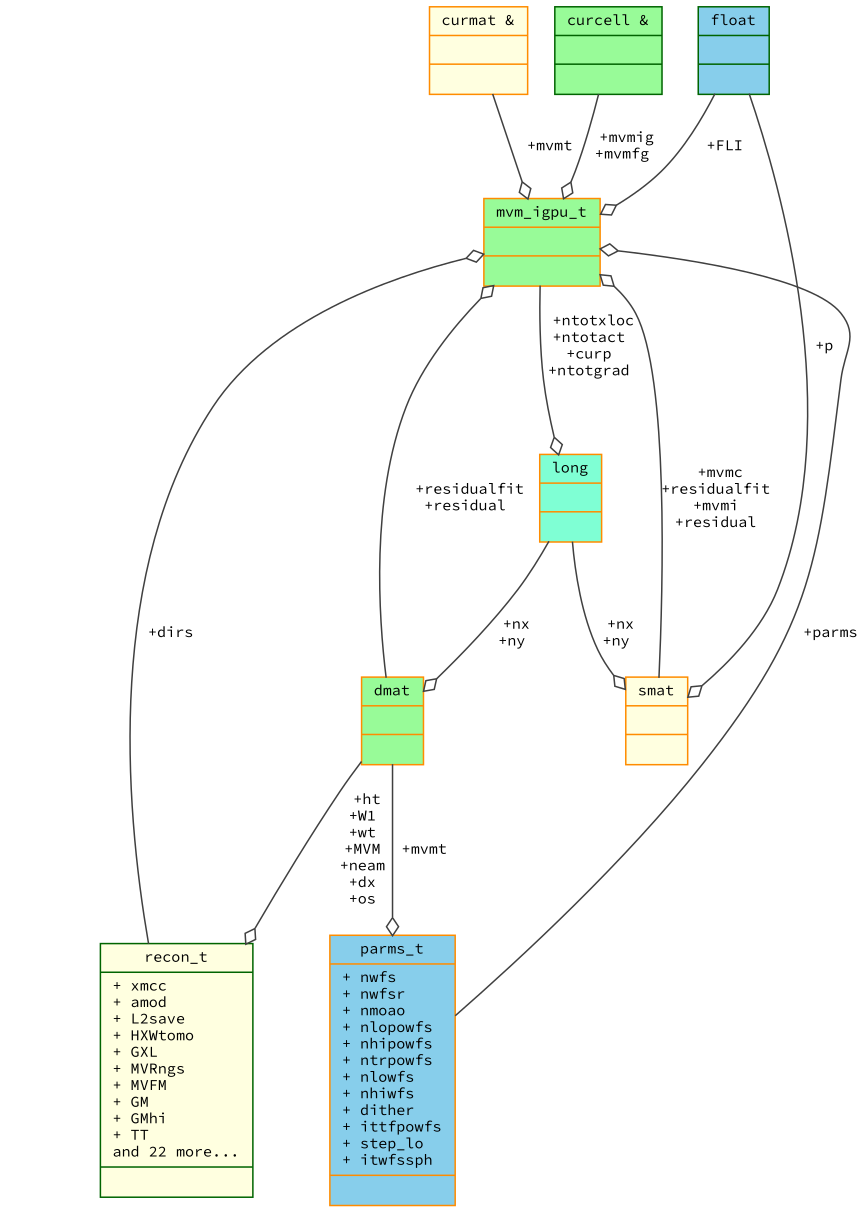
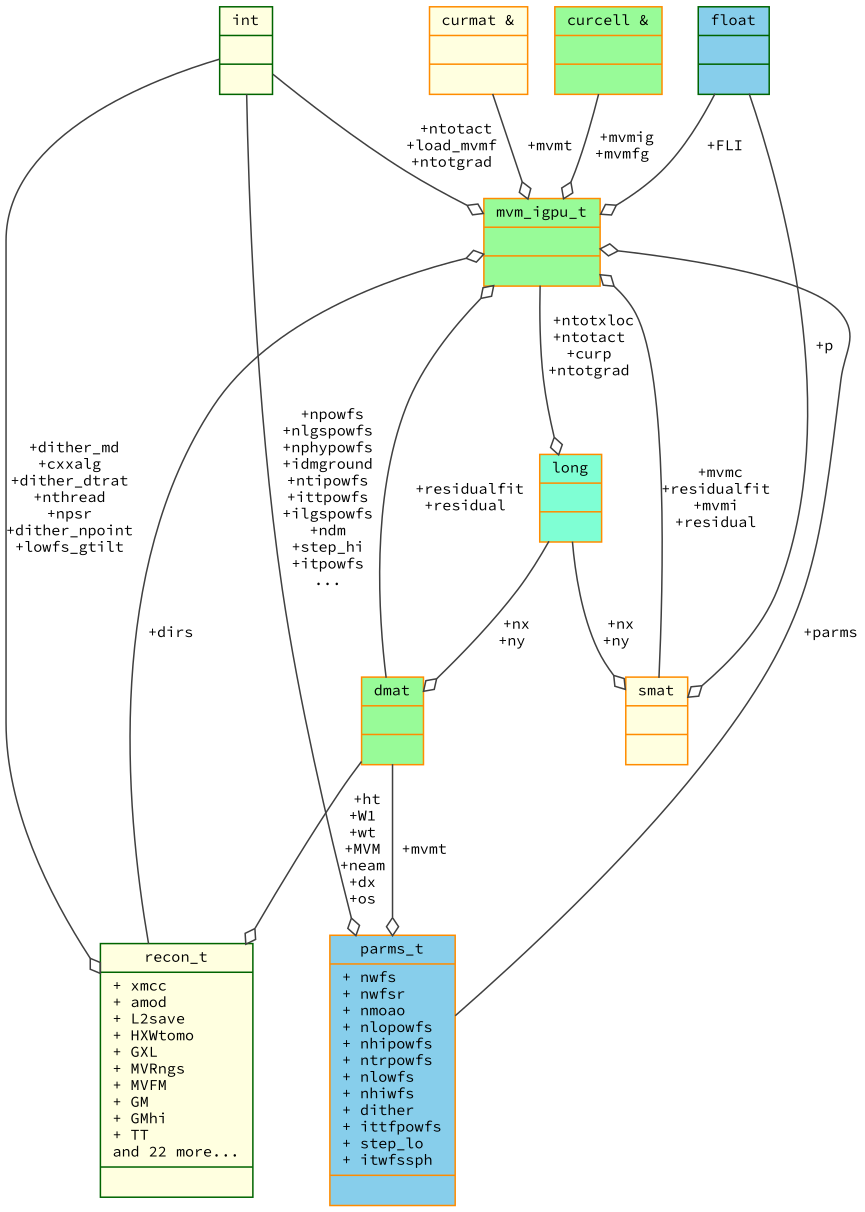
  digraph {
    fontname="Source Code Pro"
    node [color=darkorange fillcolor=lightyellow fontname="Source Code Pro" fontsize=10 shape=record style=filled]
    edge [arrowhead=odiamond color=grey25 fontname="Source Code Pro" fontsize=10 labelfontname=Helvetica labelfontsize=10 style=solid]
    n1 [fillcolor=palegreen fontcolor=black height=0.2 label="{mvm_igpu_t\n||}" width=0.4]
    n2 [fillcolor=aquamarine height=0.2 label="{long\n||}" width=0.4]
-   n3 [color=darkgreen fillcolor=palegreen height=0.2 label="{curcell &\n||}" width=0.4]
+   n3 [fillcolor=palegreen height=0.2 label="{curcell &\n||}" width=0.4]
    n4 [color=darkgreen fillcolor=skyblue height=0.2 label="{float\n||}" width=0.4]
    n5 [height=0.2 label="{smat\n||}" width=0.4]
    n6 [color=darkgreen height=0.2 label="{recon_t\n|+ xmcc\l+ amod\l+ L2save\l+ HXWtomo\l+ GXL\l+ MVRngs\l+ MVFM\l+ GM\l+ GMhi\l+ TT\land 22 more...\l|}" width=0.4]
+   n7 [color=darkgreen height=0.2 label="{int\n||}" width=0.4]
    n8 [fillcolor=skyblue height=0.2 label="{parms_t\n|+ nwfs\l+ nwfsr\l+ nmoao\l+ nlopowfs\l+ nhipowfs\l+ ntrpowfs\l+ nlowfs\l+ nhiwfs\l+ dither\l+ ittfpowfs\l+ step_lo\l+ itwfssph\l|}" width=0.4]
    n9 [fillcolor=palegreen height=0.2 label="{dmat\n||}" width=0.4]
    n10 [height=0.2 label="{curmat &\n||}" width=0.4]
    n1 -> n2 [label=" +ntotxloc\n+ntotact\n+curp\n+ntotgrad"]
    n2 -> n5 [label=" +nx\n+ny"]
    n2 -> n9 [label=" +nx\n+ny"]
    n3 -> n1 [label=" +mvmig\n+mvmfg"]
    n4 -> n1 [label=" +FLI"]
    n4 -> n5 [label=" +p"]
    n5 -> n1 [label=" +mvmc\n+residualfit\n+mvmi\n+residual"]
    n6 -> n1 [label=" +dirs"]
+   n7 -> n1 [label=" +ntotact\n+load_mvmf\n+ntotgrad"]
+   n7 -> n6 [label=" +dither_md\n+cxxalg\n+dither_dtrat\n+nthread\n+npsr\n+dither_npoint\n+lowfs_gtilt"]
+   n7 -> n8 [label=" +npowfs\n+nlgspowfs\n+nphypowfs\n+idmground\n+ntipowfs\n+ittpowfs\n+ilgspowfs\n+ndm\n+step_hi\n+itpowfs\n..."]
    n8 -> n1 [label=" +parms"]
    n9 -> n1 [label=" +residualfit\n+residual"]
    n9 -> n6 [label=" +ht\n+W1\n+wt\n+MVM\n+neam\n+dx\n+os"]
    n9 -> n8 [label=" +mvmt"]
    n10 -> n1 [label=" +mvmt"]
  }
